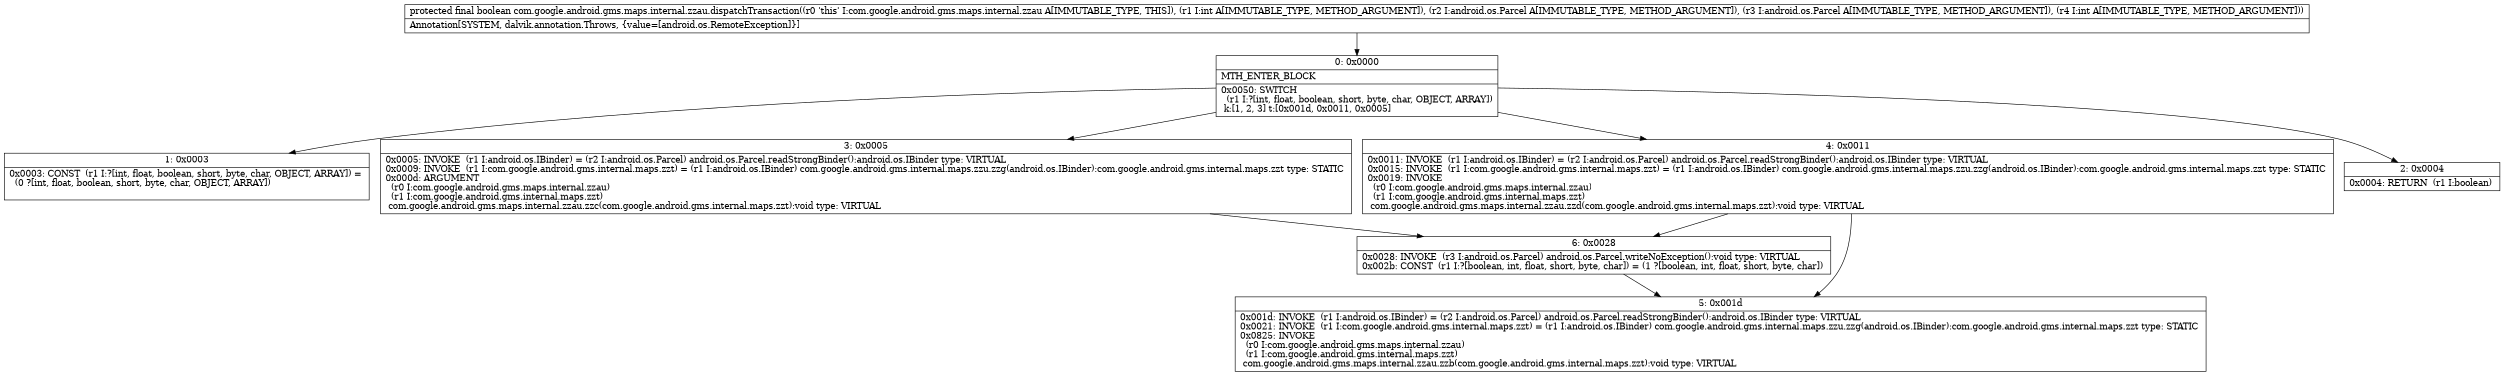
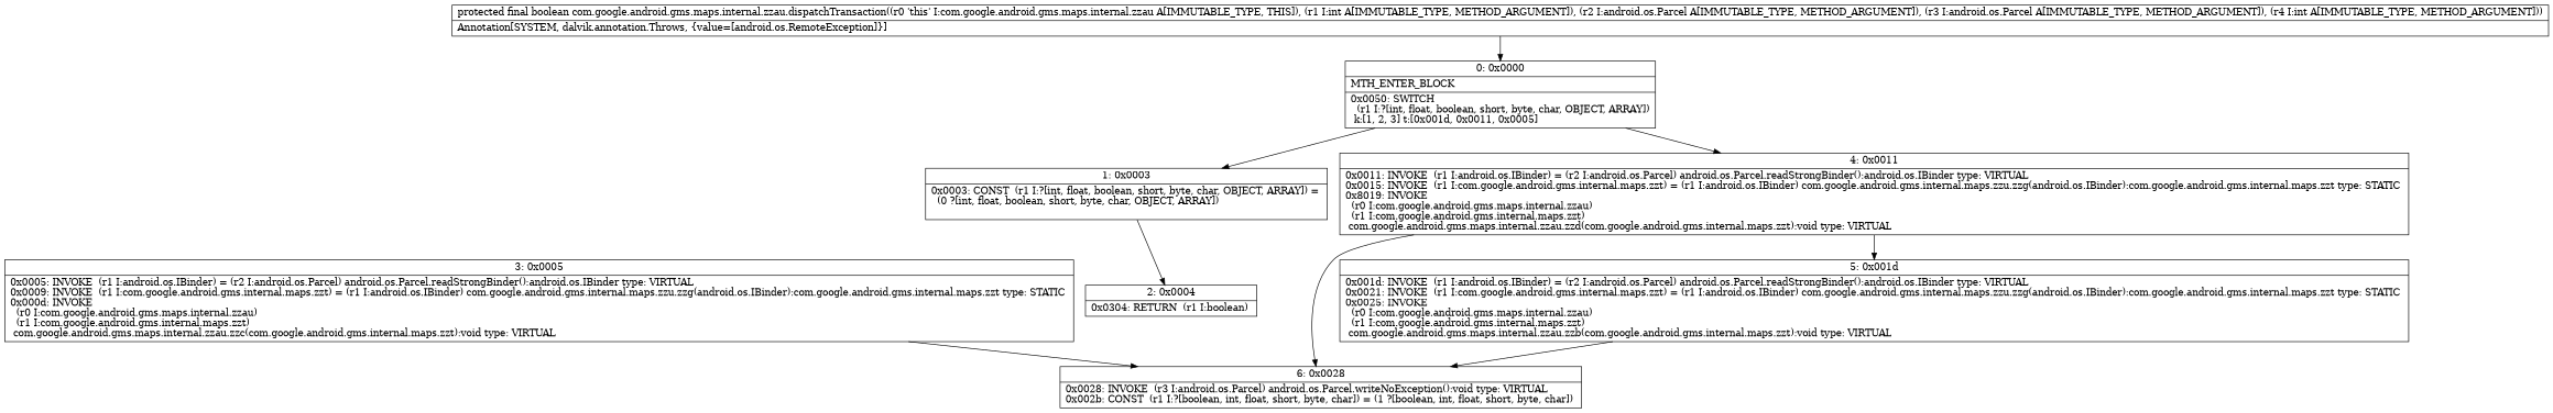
  digraph {
    node [shape=record]
    n1 [label="{0\:\ 0x0000|MTH_ENTER_BLOCK\l|0x0050: SWITCH  \l  (r1 I:?[int, float, boolean, short, byte, char, OBJECT, ARRAY])\l k:[1, 2, 3] t:[0x001d, 0x0011, 0x0005] \l}"]
    n2 [label="{1\:\ 0x0003|0x0003: CONST  (r1 I:?[int, float, boolean, short, byte, char, OBJECT, ARRAY]) = \l  (0 ?[int, float, boolean, short, byte, char, OBJECT, ARRAY])\l \l}"]
-   n3 [label="{3\:\ 0x0005|0x0005: INVOKE  (r1 I:android.os.IBinder) = (r2 I:android.os.Parcel) android.os.Parcel.readStrongBinder():android.os.IBinder type: VIRTUAL \l0x0009: INVOKE  (r1 I:com.google.android.gms.internal.maps.zzt) = (r1 I:android.os.IBinder) com.google.android.gms.internal.maps.zzu.zzg(android.os.IBinder):com.google.android.gms.internal.maps.zzt type: STATIC \l0x000d: ARGUMENT  \l  (r0 I:com.google.android.gms.maps.internal.zzau)\l  (r1 I:com.google.android.gms.internal.maps.zzt)\l com.google.android.gms.maps.internal.zzau.zzc(com.google.android.gms.internal.maps.zzt):void type: VIRTUAL \l}"]
-   n4 [label="{4\:\ 0x0011|0x0011: INVOKE  (r1 I:android.os.IBinder) = (r2 I:android.os.Parcel) android.os.Parcel.readStrongBinder():android.os.IBinder type: VIRTUAL \l0x0015: INVOKE  (r1 I:com.google.android.gms.internal.maps.zzt) = (r1 I:android.os.IBinder) com.google.android.gms.internal.maps.zzu.zzg(android.os.IBinder):com.google.android.gms.internal.maps.zzt type: STATIC \l0x0019: INVOKE  \l  (r0 I:com.google.android.gms.maps.internal.zzau)\l  (r1 I:com.google.android.gms.internal.maps.zzt)\l com.google.android.gms.maps.internal.zzau.zzd(com.google.android.gms.internal.maps.zzt):void type: VIRTUAL \l}"]
-   n5 [label="{2\:\ 0x0004|0x0004: RETURN  (r1 I:boolean) \l}"]
+   n3 [label="{3\:\ 0x0005|0x0005: INVOKE  (r1 I:android.os.IBinder) = (r2 I:android.os.Parcel) android.os.Parcel.readStrongBinder():android.os.IBinder type: VIRTUAL \l0x0009: INVOKE  (r1 I:com.google.android.gms.internal.maps.zzt) = (r1 I:android.os.IBinder) com.google.android.gms.internal.maps.zzu.zzg(android.os.IBinder):com.google.android.gms.internal.maps.zzt type: STATIC \l0x000d: INVOKE  \l  (r0 I:com.google.android.gms.maps.internal.zzau)\l  (r1 I:com.google.android.gms.internal.maps.zzt)\l com.google.android.gms.maps.internal.zzau.zzc(com.google.android.gms.internal.maps.zzt):void type: VIRTUAL \l}"]
+   n4 [label="{4\:\ 0x0011|0x0011: INVOKE  (r1 I:android.os.IBinder) = (r2 I:android.os.Parcel) android.os.Parcel.readStrongBinder():android.os.IBinder type: VIRTUAL \l0x0015: INVOKE  (r1 I:com.google.android.gms.internal.maps.zzt) = (r1 I:android.os.IBinder) com.google.android.gms.internal.maps.zzu.zzg(android.os.IBinder):com.google.android.gms.internal.maps.zzt type: STATIC \l0x8019: INVOKE  \l  (r0 I:com.google.android.gms.maps.internal.zzau)\l  (r1 I:com.google.android.gms.internal.maps.zzt)\l com.google.android.gms.maps.internal.zzau.zzd(com.google.android.gms.internal.maps.zzt):void type: VIRTUAL \l}"]
+   n5 [label="{2\:\ 0x0004|0x0304: RETURN  (r1 I:boolean) \l}"]
    n6 [label="{6\:\ 0x0028|0x0028: INVOKE  (r3 I:android.os.Parcel) android.os.Parcel.writeNoException():void type: VIRTUAL \l0x002b: CONST  (r1 I:?[boolean, int, float, short, byte, char]) = (1 ?[boolean, int, float, short, byte, char]) \l}"]
-   n7 [label="{5\:\ 0x001d|0x001d: INVOKE  (r1 I:android.os.IBinder) = (r2 I:android.os.Parcel) android.os.Parcel.readStrongBinder():android.os.IBinder type: VIRTUAL \l0x0021: INVOKE  (r1 I:com.google.android.gms.internal.maps.zzt) = (r1 I:android.os.IBinder) com.google.android.gms.internal.maps.zzu.zzg(android.os.IBinder):com.google.android.gms.internal.maps.zzt type: STATIC \l0x0825: INVOKE  \l  (r0 I:com.google.android.gms.maps.internal.zzau)\l  (r1 I:com.google.android.gms.internal.maps.zzt)\l com.google.android.gms.maps.internal.zzau.zzb(com.google.android.gms.internal.maps.zzt):void type: VIRTUAL \l}"]
+   n7 [label="{5\:\ 0x001d|0x001d: INVOKE  (r1 I:android.os.IBinder) = (r2 I:android.os.Parcel) android.os.Parcel.readStrongBinder():android.os.IBinder type: VIRTUAL \l0x0021: INVOKE  (r1 I:com.google.android.gms.internal.maps.zzt) = (r1 I:android.os.IBinder) com.google.android.gms.internal.maps.zzu.zzg(android.os.IBinder):com.google.android.gms.internal.maps.zzt type: STATIC \l0x0025: INVOKE  \l  (r0 I:com.google.android.gms.maps.internal.zzau)\l  (r1 I:com.google.android.gms.internal.maps.zzt)\l com.google.android.gms.maps.internal.zzau.zzb(com.google.android.gms.internal.maps.zzt):void type: VIRTUAL \l}"]
    n8 [label="{protected final boolean com.google.android.gms.maps.internal.zzau.dispatchTransaction((r0 'this' I:com.google.android.gms.maps.internal.zzau A[IMMUTABLE_TYPE, THIS]), (r1 I:int A[IMMUTABLE_TYPE, METHOD_ARGUMENT]), (r2 I:android.os.Parcel A[IMMUTABLE_TYPE, METHOD_ARGUMENT]), (r3 I:android.os.Parcel A[IMMUTABLE_TYPE, METHOD_ARGUMENT]), (r4 I:int A[IMMUTABLE_TYPE, METHOD_ARGUMENT]))  | Annotation[SYSTEM, dalvik.annotation.Throws, \{value=[android.os.RemoteException]\}]\l}"]
    n1 -> n2
-   n1 -> n3
    n1 -> n4
-   n1 -> n5
+   n2 -> n5
    n3 -> n6
    n4 -> n6
    n4 -> n7
-   n6 -> n7
+   n7 -> n6
    n8 -> n1
  }
